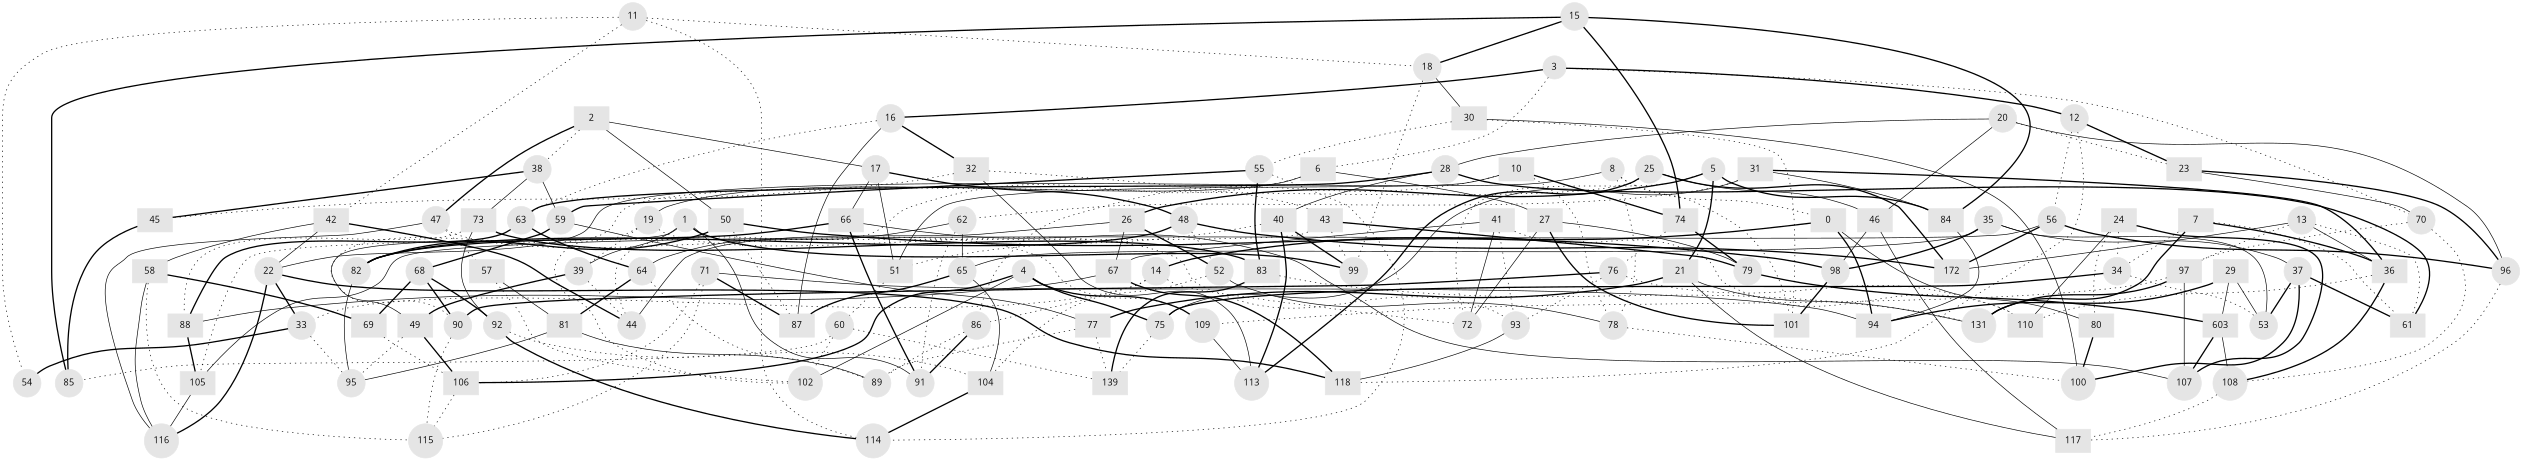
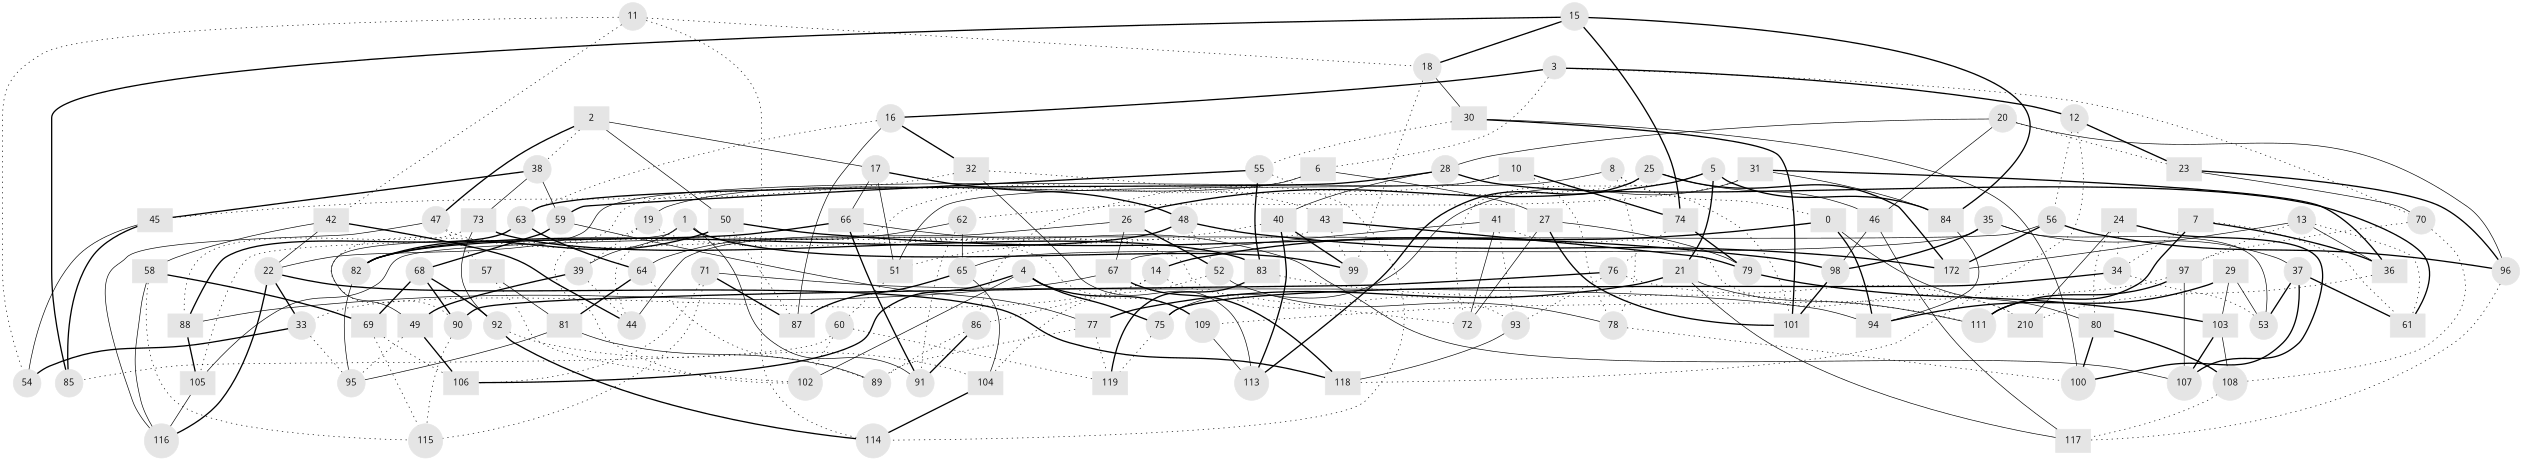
  graph {
    fontname="Open Sans"
    node [color=gray90 fontname="Open Sans" shape=circle style=filled]
    edge [fontname="Open Sans" style=bold]
    1
    39
    49 [shape=box]
    91
    99
    44
    106 [shape=box]
    95
    2 [shape=box]
    17
    38
    47
    50 [shape=box]
    51 [shape=box]
    48
    66 [shape=box]
    45 [shape=box]
    59
    73 [shape=box]
    109
    116
    57 [shape=box]
    87 [shape=box]
    98
    82
    6 [shape=box]
    3
    12
    16
    70
    19
    27 [shape=box]
    23 [shape=box]
    56
    118 [shape=box]
    32 [shape=box]
    63
    97 [shape=box]
    108
    4
    75
    102
-   119 [shape=box label=139]
+   119 [shape=box]
    113
    21 [shape=box]
    5
    26 [shape=box]
    72
    84 [shape=box]
-   111 [label=131]
+   111
    77 [shape=box]
    117 [shape=box]
    52
    67 [shape=box]
    94 [shape=box]
    93
    101 [shape=box]
    79
    7 [shape=box]
    34
    36 [shape=box]
    61 [shape=box]
    53
-   110 [shape=box]
+   110 [shape=box label=210]
    n65 [label=0 shape=box]
    8
    22
    78
    14
    80 [shape=box]
    33
    100
    86
    10 [shape=box]
    74 [shape=box]
    60
    76
    89
    11
    18
    42 [shape=box]
    54
    114
    30 [shape=box]
    58 [shape=box]
    96
    n87 [label=172 shape=box]
    105 [shape=box]
    13
    29 [shape=box]
-   103 [shape=box label=603]
+   103 [shape=box]
    15
    85
    43 [shape=box]
    64
    88 [shape=box]
    107
    55
    20
    28
    46 [shape=box]
    40 [shape=box]
    24 [shape=box]
    25
    90
    115
    104 [shape=box]
    83 [shape=box]
    31 [shape=box]
    62
    65
    35
    37
    68
    92
    41 [shape=box]
    69 [shape=box]
    81 [shape=box]
    71
    1 -- 39 [style=solid]
    1 -- 49 [style=solid]
    1 -- 91 [style=solid]
    1 -- 99
    39 -- 49
    39 -- 44 [style=dotted]
    49 -- 106
    49 -- 95 [style=dotted]
    2 -- 17 [style=solid]
    2 -- 38 [style=dotted]
    2 -- 47
    2 -- 50 [style=solid]
    17 -- 51 [style=solid]
    17 -- 48
    17 -- 66 [style=solid]
    38 -- 45
    38 -- 59 [style=solid]
    38 -- 73 [style=solid]
    47 -- 109 [style=dotted]
    47 -- 116 [style=solid]
    47 -- 57 [style=dotted]
    50 -- 87 [style=dotted]
    50 -- 98
    50 -- 82
    51 -- 60 [style=dotted]
    48 -- 82
    48 -- 52 [style=dotted]
    48 -- n87
    66 -- 91
    66 -- 82
    66 -- 107 [style=solid]
+   45 -- 54 [style=solid]
    45 -- 85
    59 -- 77 [style=solid]
    59 -- 68
    73 -- 88 [style=dotted]
    73 -- 83
    73 -- 92 [style=solid]
    109 -- 113 [style=solid]
    57 -- 102 [style=dotted]
    57 -- 81 [style=solid]
    98 -- 101
    82 -- 95 [style=solid]
    6 -- 44 [style=dotted]
    6 -- 19 [style=solid]
    6 -- 27 [style=solid]
    3 -- 6 [style=dotted]
    3 -- 12
    3 -- 16
    3 -- 70 [style=dotted]
    12 -- 23
    12 -- 56 [style=dotted]
    12 -- 118 [style=dotted]
    16 -- 87 [style=solid]
    16 -- 32
    16 -- 63 [style=dotted]
    70 -- 97 [style=dotted]
    70 -- 108 [style=dotted]
    19 -- 39 [style=dotted]
    19 -- 102 [style=dotted]
    19 -- 93 [style=dotted]
    27 -- 72 [style=solid]
    27 -- 101
    27 -- 79 [style=solid]
    23 -- 70 [style=solid]
    23 -- 96
    56 -- 96
    56 -- n87
    56 -- 105 [style=solid]
    32 -- 45 [style=dotted]
    32 -- 113 [style=solid]
    32 -- 43 [style=dotted]
    63 -- 64
    63 -- 88
    97 -- 109 [style=dotted]
    97 -- 111
    97 -- 107 [style=solid]
    108 -- 117 [style=dotted]
    4 -- 106
    4 -- 109
    4 -- 75
    4 -- 102 [style=solid]
    75 -- 119 [style=dotted]
    21 -- 111 [style=solid]
    21 -- 77
    21 -- 117 [style=solid]
    5 -- 21
    5 -- 26
    5 -- 72 [style=dotted]
    5 -- 84
    26 -- 44 [style=solid]
    26 -- 52
    26 -- 67 [style=solid]
    84 -- 94 [style=solid]
    77 -- 119 [style=dotted]
    77 -- 89 [style=dotted]
    52 -- 78 [style=solid]
    52 -- 104 [style=dotted]
    67 -- 118
    67 -- 88 [style=solid]
    93 -- 118 [style=solid]
    79 -- 103
    7 -- 111
    7 -- 34 [style=dotted]
    7 -- 36
    7 -- 61 [style=dotted]
    34 -- 75
    34 -- 53 [style=dotted]
    36 -- 110 [style=dotted]
    n65 -- 94
    n65 -- 14
    n65 -- 80 [style=solid]
    8 -- 101 [style=dotted]
    8 -- n65 [style=dotted]
    8 -- 22 [style=solid]
    8 -- 78 [style=dotted]
    22 -- 116
    22 -- 118
    22 -- 33
    78 -- 100 [style=dotted]
    14 -- 72 [style=dotted]
    14 -- 33 [style=dotted]
    14 -- 86 [style=dotted]
-   36 -- 108
+   80 -- 108
    80 -- 100
    33 -- 95 [style=dotted]
    33 -- 54
    86 -- 91
    86 -- 89 [style=dotted]
    10 -- 51 [style=solid]
    10 -- 78 [style=dotted]
    10 -- 86 [style=dotted]
    10 -- 74
    74 -- 79
    74 -- 76 [style=dotted]
    60 -- 102 [style=dotted]
    60 -- 119 [style=dotted]
    60 -- 85 [style=dotted]
    76 -- 93 [style=dotted]
    76 -- 110 [style=dotted]
    76 -- 90
    11 -- 18 [style=dotted]
    11 -- 42 [style=dotted]
    11 -- 54 [style=dotted]
    11 -- 114 [style=dotted]
    18 -- 99 [style=dotted]
    18 -- 30 [style=solid]
    42 -- 44
    42 -- 22 [style=solid]
    42 -- 58 [style=solid]
-   30 -- 101 [style=dotted]
+   30 -- 101
    30 -- 100 [style=solid]
    30 -- 55 [style=dotted]
    58 -- 116 [style=solid]
    58 -- 115 [style=dotted]
    58 -- 69
    96 -- 117 [style=dotted]
    105 -- 116 [style=solid]
    13 -- 97 [style=dotted]
    13 -- 36 [style=solid]
    13 -- 61 [style=dotted]
    13 -- n87 [style=solid]
    29 -- 94
    29 -- 53 [style=solid]
    29 -- 103 [style=solid]
    103 -- 108 [style=solid]
    103 -- 107
    15 -- 84
    15 -- 74
    15 -- 18
    15 -- 85
    43 -- 99 [style=dotted]
    43 -- 79
    43 -- 105 [style=dotted]
    64 -- 89 [style=dotted]
    64 -- 81
    88 -- 105
    55 -- 59
    55 -- 114 [style=dotted]
    55 -- 83
    20 -- 23 [style=dotted]
    20 -- 96 [style=solid]
    20 -- 28 [style=solid]
    20 -- 46 [style=solid]
    28 -- 63
    28 -- 61
    28 -- 40 [style=solid]
    46 -- 98 [style=solid]
    46 -- 117 [style=solid]
    40 -- 99
    40 -- 51 [style=dotted]
    40 -- 113
    24 -- 34 [style=dotted]
    24 -- 110 [style=solid]
    24 -- 80 [style=dotted]
    24 -- 107
    25 -- 113
    25 -- n87
    25 -- 46 [style=solid]
    25 -- 90 [style=dotted]
    90 -- 115 [style=dotted]
    104 -- 114
    83 -- 119
    83 -- 111 [style=dotted]
    31 -- 75 [style=solid]
    31 -- 84 [style=solid]
    31 -- 36
    31 -- 62 [style=dotted]
    62 -- 91 [style=dotted]
    62 -- 64 [style=solid]
    62 -- 65 [style=solid]
    65 -- 87
    65 -- 104 [style=solid]
    35 -- 98
    35 -- 53 [style=solid]
    35 -- 65 [style=solid]
    35 -- 37 [style=solid]
    37 -- 61
    37 -- 53
    37 -- 100
    68 -- 90
    68 -- 92
    68 -- 69
    92 -- 114
    92 -- 104 [style=dotted]
    41 -- 72 [style=solid]
    41 -- 67 [style=solid]
    41 -- 93 [style=dotted]
    41 -- 110 [style=dotted]
    69 -- 106 [style=dotted]
-   106 -- 115 [style=dotted]
+   69 -- 115 [style=dotted]
    81 -- 95 [style=solid]
    81 -- 89 [style=solid]
    71 -- 106 [style=dotted]
    71 -- 87
    71 -- 94 [style=solid]
    71 -- 115 [style=dotted]
  }
